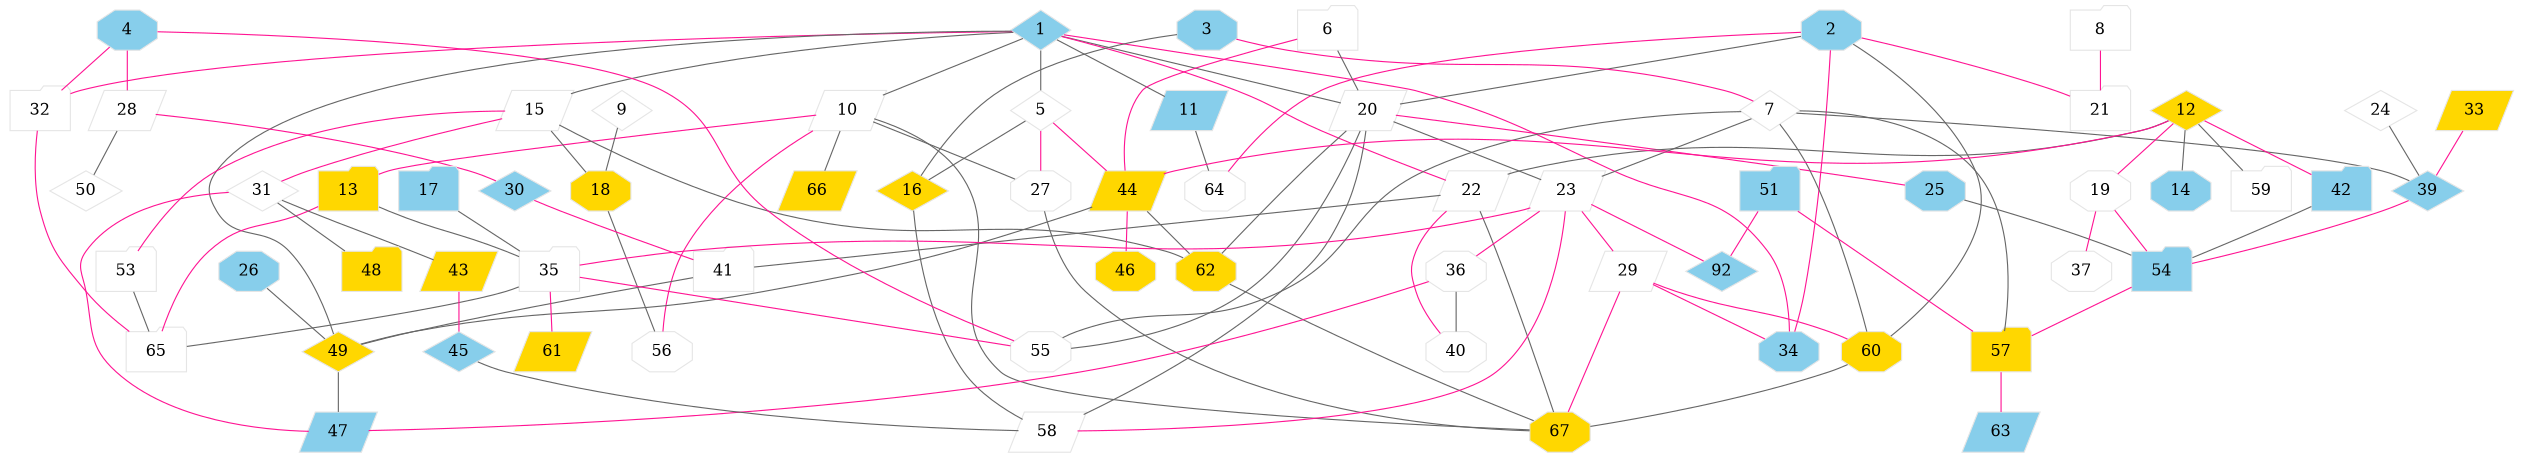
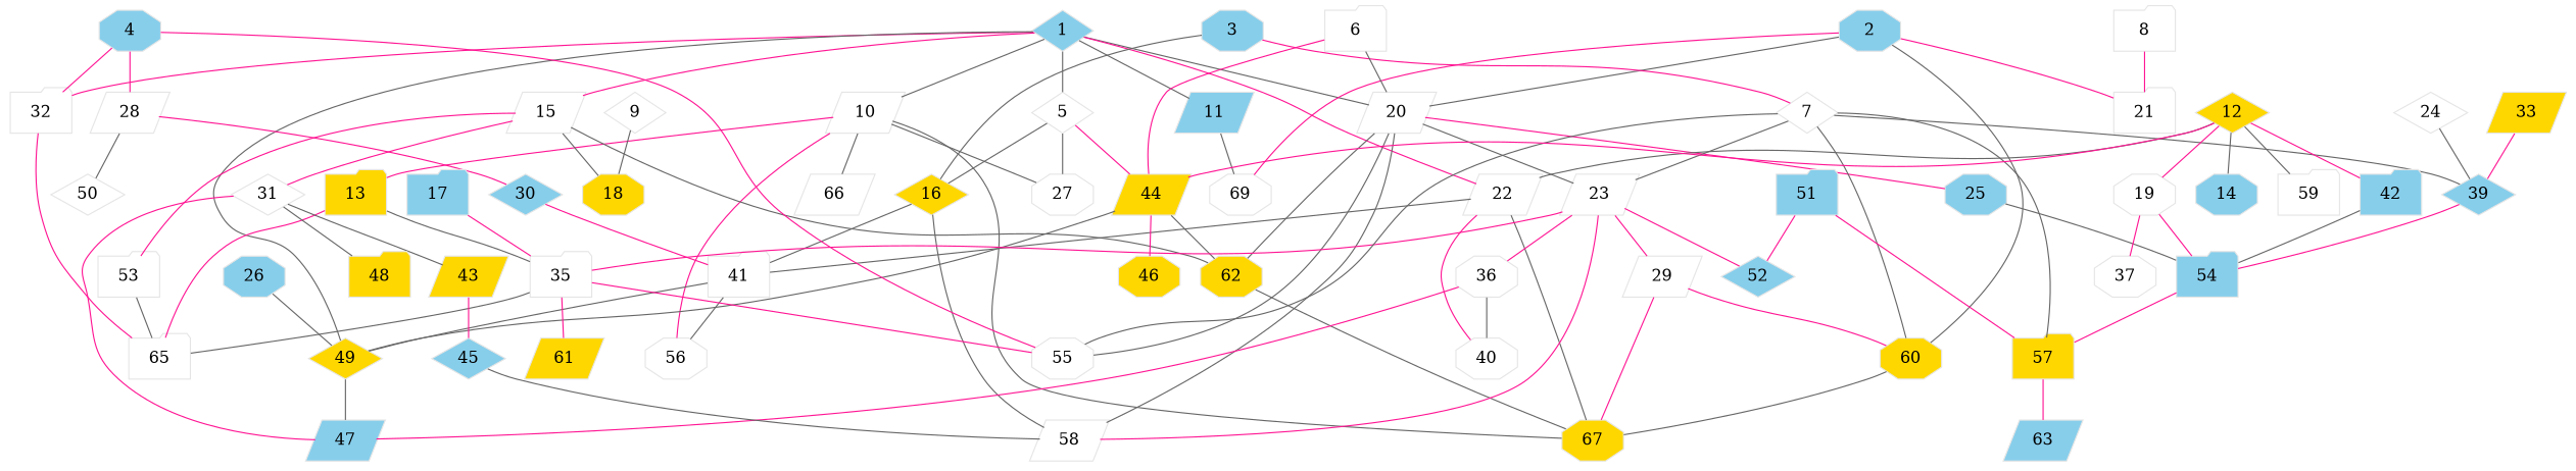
  graph {
    node [color=gray90 fillcolor=white shape=octagon style=filled]
    edge [color=gray40 weight=1.0]
    1 [fillcolor=skyblue shape=diamond]
    5 [shape=diamond]
    10 [shape=parallelogram]
    11 [fillcolor=skyblue shape=parallelogram]
    15 [shape=parallelogram]
    20 [shape=parallelogram]
    22 [shape=parallelogram]
    32 [shape=folder]
-   34 [fillcolor=skyblue]
    49 [fillcolor=gold shape=diamond]
    16 [fillcolor=gold shape=diamond]
    27
    44 [fillcolor=gold shape=parallelogram]
    13 [fillcolor=gold shape=folder]
    56
-   66 [fillcolor=gold shape=parallelogram]
+   66 [shape=parallelogram]
    67 [fillcolor=gold]
-   64
+   64 [label=69]
    18 [fillcolor=gold]
    31 [shape=diamond]
    53 [shape=folder]
    62 [fillcolor=gold]
    55
    23 [shape=parallelogram]
    58 [shape=parallelogram]
    25 [fillcolor=skyblue]
    41 [shape=folder]
    40
    65 [shape=folder]
    47 [fillcolor=skyblue shape=parallelogram]
    2 [fillcolor=skyblue]
    21 [shape=folder]
    60 [fillcolor=gold]
    3 [fillcolor=skyblue]
    7 [shape=diamond]
    39 [fillcolor=skyblue shape=diamond]
    57 [fillcolor=gold shape=folder]
    4 [fillcolor=skyblue]
    28 [shape=parallelogram]
    30 [fillcolor=skyblue shape=diamond]
    50 [shape=diamond]
    46 [fillcolor=gold]
    6 [shape=folder]
    35 [shape=folder]
    29 [shape=parallelogram]
    36
-   52 [fillcolor=skyblue shape=diamond label=92]
+   52 [fillcolor=skyblue shape=diamond]
    54 [fillcolor=skyblue shape=folder]
    63 [fillcolor=skyblue shape=parallelogram]
    8 [shape=folder]
    9 [shape=diamond]
    12 [fillcolor=gold shape=diamond]
    14 [fillcolor=skyblue]
    19
    42 [fillcolor=skyblue shape=folder]
    59 [shape=folder]
    37
    61 [fillcolor=gold shape=parallelogram]
    43 [fillcolor=gold shape=parallelogram]
    48 [fillcolor=gold shape=folder]
    17 [fillcolor=skyblue shape=folder]
    24 [shape=diamond]
    26 [fillcolor=skyblue]
    45 [fillcolor=skyblue shape=diamond]
    33 [fillcolor=gold shape=parallelogram]
    51 [fillcolor=skyblue shape=folder]
    1 -- 5
    1 -- 10
    1 -- 11
-   1 -- 15
+   1 -- 15 [color=deeppink]
    1 -- 20
    1 -- 22 [color=deeppink]
    1 -- 32 [color=deeppink]
-   1 -- 34 [color=deeppink]
    1 -- 49
    5 -- 16
-   5 -- 27 [color=deeppink]
+   5 -- 27
    5 -- 44 [color=deeppink]
    10 -- 27
    10 -- 13 [color=deeppink]
    10 -- 56 [color=deeppink]
    10 -- 66
    10 -- 67
    11 -- 64
    15 -- 18
    15 -- 31 [color=deeppink]
    15 -- 53 [color=deeppink]
    15 -- 62
    20 -- 62
    20 -- 55
    20 -- 23
    20 -- 58
    20 -- 25 [color=deeppink]
    22 -- 67
    22 -- 41
    22 -- 40 [color=deeppink]
    32 -- 65 [color=deeppink]
    49 -- 47
    16 -- 58
-   27 -- 67
+   16 -- 41
    44 -- 49
    44 -- 62
    44 -- 46 [color=deeppink]
    13 -- 65 [color=deeppink]
    13 -- 35
-   18 -- 56
+   41 -- 56
    31 -- 47 [color=deeppink]
    31 -- 43
    31 -- 48
    53 -- 65
    62 -- 67
    23 -- 58 [color=deeppink]
    23 -- 35 [color=deeppink]
    23 -- 29 [color=deeppink]
    23 -- 36 [color=deeppink]
    23 -- 52 [color=deeppink]
    25 -- 54
    41 -- 49
    2 -- 20
-   2 -- 34 [color=deeppink]
    2 -- 64 [color=deeppink]
    2 -- 21 [color=deeppink]
    2 -- 60
    60 -- 67
    3 -- 16
    3 -- 7 [color=deeppink]
    7 -- 55
    7 -- 23
    7 -- 60
    7 -- 39
    7 -- 57
    39 -- 54 [color=deeppink]
    57 -- 63 [color=deeppink]
    4 -- 32 [color=deeppink]
    4 -- 55 [color=deeppink]
    4 -- 28 [color=deeppink]
    28 -- 30 [color=deeppink]
    28 -- 50
    30 -- 41 [color=deeppink]
    6 -- 20
    6 -- 44 [color=deeppink]
    35 -- 55 [color=deeppink]
    35 -- 65
    35 -- 61 [color=deeppink]
-   29 -- 34 [color=deeppink]
    29 -- 67 [color=deeppink weight=2.0]
    29 -- 60 [color=deeppink]
    36 -- 40
    36 -- 47 [color=deeppink]
    54 -- 57 [color=deeppink]
    8 -- 21 [color=deeppink]
    9 -- 18
    12 -- 22
    12 -- 44 [color=deeppink]
    12 -- 14
    12 -- 19 [color=deeppink]
    12 -- 42 [color=deeppink]
    12 -- 59 [weight=2.0]
    19 -- 54 [color=deeppink]
    19 -- 37 [color=deeppink]
    42 -- 54
    43 -- 45 [color=deeppink]
-   17 -- 35
+   17 -- 35 [color=deeppink]
    24 -- 39
    26 -- 49
    45 -- 58
    33 -- 39 [color=deeppink]
    51 -- 57 [color=deeppink]
    51 -- 52 [color=deeppink]
  }
